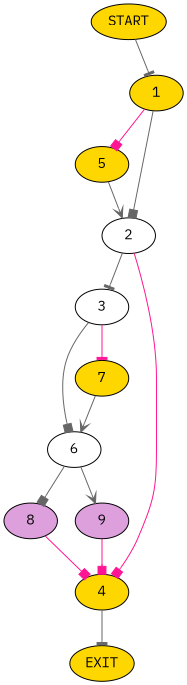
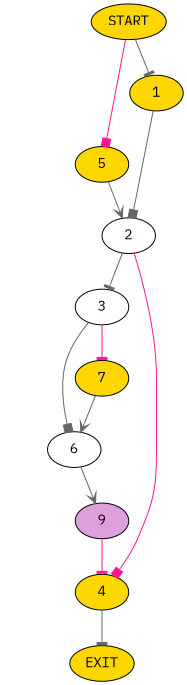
  digraph {
    fontname="IBM Plex Mono"
    node [fillcolor=gold fontname="IBM Plex Mono" style=filled]
    edge [arrowhead=box color=gray40 fontname="IBM Plex Mono"]
    n1 [label=START]
    1
    5
    2 [fillcolor=white]
    n5 [label=EXIT]
    3 [fillcolor=white]
    4
    6 [fillcolor=white]
    7
-   8 [fillcolor=plum]
    9 [fillcolor=plum]
    n1 -> 1 [arrowhead=tee]
-   1 -> 5 [color=deeppink]
+   n1 -> 5 [color=deeppink]
    1 -> 2
    5 -> 2 [arrowhead=vee]
    2 -> 3 [arrowhead=tee]
    2 -> 4 [color=deeppink]
    3 -> 6
    3 -> 7 [arrowhead=tee color=deeppink]
    4 -> n5 [arrowhead=tee]
-   6 -> 8
    6 -> 9 [arrowhead=vee]
    7 -> 6 [arrowhead=vee]
-   8 -> 4 [color=deeppink]
-   9 -> 4 [color=deeppink]
+   9 -> 4 [arrowhead=tee color=deeppink]
  }
